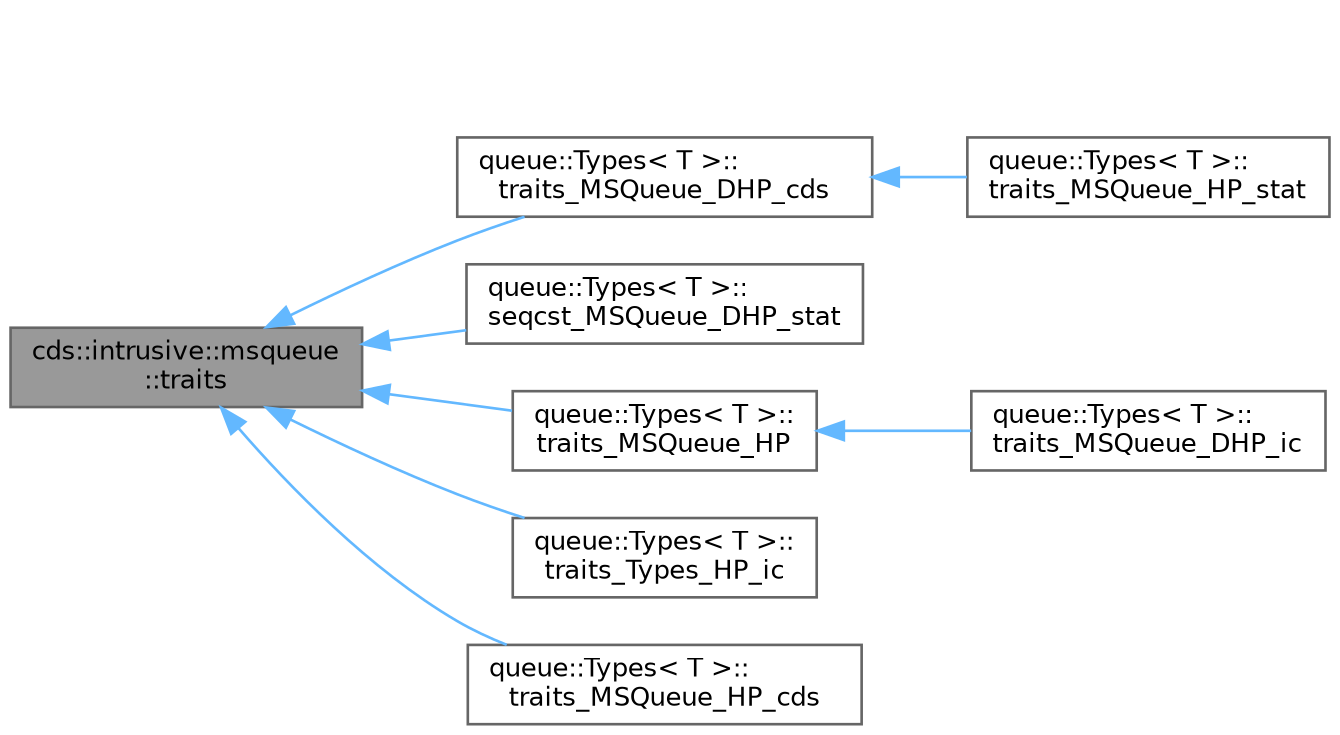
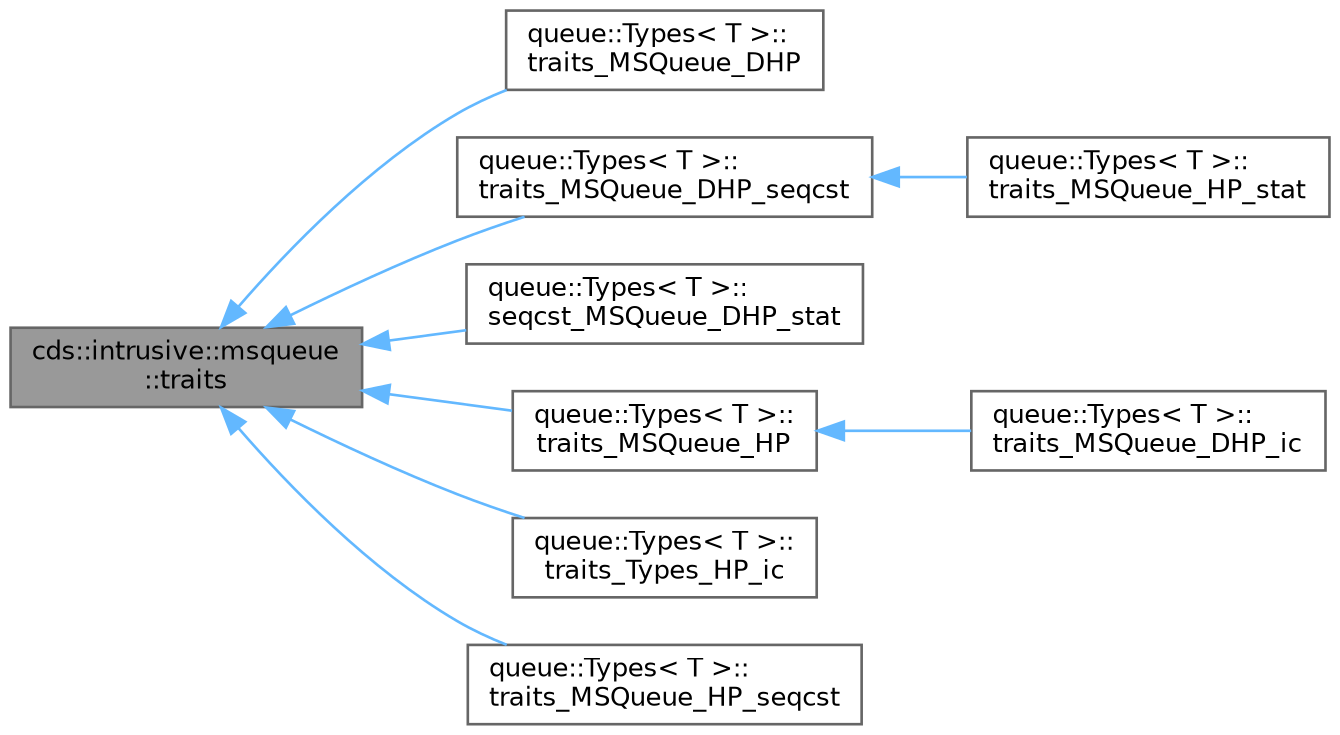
  digraph {
    rankdir=LR
    node [color=gray40 fillcolor=white fontname=Helvetica fontsize=10 shape=box style=filled]
    edge [color=steelblue1 dir=back fontname=Helvetica fontsize=10 labelfontname=Helvetica labelfontsize=10 style=solid]
    n1 [fillcolor=grey60 fontcolor=black height=0.2 label="cds::intrusive::msqueue\l::traits" width=0.4]
-   n3 [height=0.2 label="queue::Types\< T \>::\ltraits_MSQueue_DHP_cds" width=0.4]
+   n2 [height=0.2 label="queue::Types\< T \>::\ltraits_MSQueue_DHP" width=0.4]
+   n3 [height=0.2 label="queue::Types\< T \>::\ltraits_MSQueue_DHP_seqcst" width=0.4]
    n4 [height=0.2 label="queue::Types\< T \>::\lseqcst_MSQueue_DHP_stat" width=0.4]
    n5 [height=0.2 label="queue::Types\< T \>::\ltraits_MSQueue_HP" width=0.4]
    n6 [height=0.2 label="queue::Types\< T \>::\ltraits_Types_HP_ic" width=0.4]
-   n7 [height=0.2 label="queue::Types\< T \>::\ltraits_MSQueue_HP_cds" width=0.4]
+   n7 [height=0.2 label="queue::Types\< T \>::\ltraits_MSQueue_HP_seqcst" width=0.4]
    n8 [height=0.2 label="queue::Types\< T \>::\ltraits_MSQueue_DHP_ic" width=0.4]
    n9 [height=0.2 label="queue::Types\< T \>::\ltraits_MSQueue_HP_stat" width=0.4]
+   n1 -> n2
    n1 -> n3
    n1 -> n4
    n1 -> n5
    n1 -> n6
    n1 -> n7
    n3 -> n9
    n5 -> n8
  }
